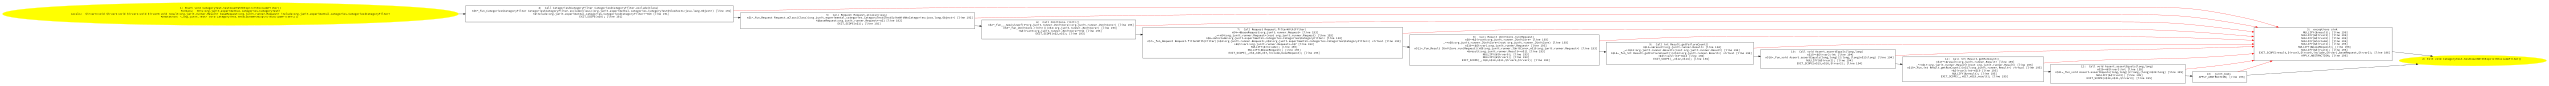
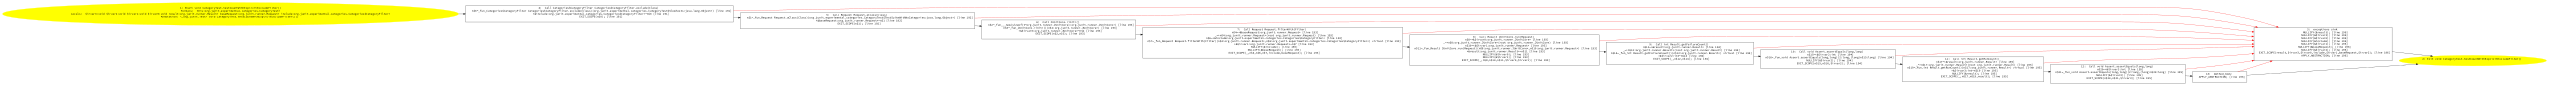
  digraph {
    rankdir=LR
    fontname="Source Code Pro"
    node [fontname="Source Code Pro" shape=box]
    edge [fontname="Source Code Pro"]
    n1 [color=yellow label="1: Start void CategoryTest.testCountWithExplicitExcludeFilter()\nFormals:  this:org.junit.experimental.categories.CategoryTest*\nLocals:  $irvar3:void $irvar2:void $irvar1:void $irvar0:void result:org.junit.runner.Result* baseRequest:org.junit.runner.Request* include:org.junit.experimental.categories.Categories$CategoryFilter*\nAnnotation: <_org.junit.Test> void CategoryTest.testCountWithExplicitExcludeFilter()() \n  " style=filled shape=""]
    n2 [label="4:  Call Categories$CategoryFilter Categories$CategoryFilter.exclude(Class) \n   n$0=_fun_Categories$CategoryFilter Categories$CategoryFilter.exclude(Class)(org.junit.experimental.categories.CategoryTest$SlowTests:java.lang.Object*) [line 191]\n  *&include:org.junit.experimental.categories.Categories$CategoryFilter*=n$0 [line 191]\n  EXIT_SCOPE(n$0); [line 191]\n "]
    n3 [label="3:  exceptions sink \n   NULLIFY(&result); [line 196]\n  NULLIFY(&$irvar3); [line 196]\n  NULLIFY(&$irvar0); [line 196]\n  NULLIFY(&include); [line 196]\n  NULLIFY(&$irvar1); [line 196]\n  NULLIFY(&baseRequest); [line 196]\n  NULLIFY(&$irvar2); [line 196]\n  EXIT_SCOPE(result,$irvar3,$irvar0,include,$irvar1,baseRequest,$irvar2); [line 196]\n  APPLY_ABSTRACTION; [line 196]\n "]
    n4 [label="5:  Call Request Request.aClass(Class) \n   n$1=_fun_Request Request.aClass(Class)(org.junit.experimental.categories.CategoryTest$TestSuiteWithNoCategories:java.lang.Object*) [line 192]\n  *&baseRequest:org.junit.runner.Request*=n$1 [line 192]\n  EXIT_SCOPE(n$1); [line 192]\n "]
    n5 [color=yellow label="2: Exit void CategoryTest.testCountWithExplicitExcludeFilter() \n  " style=filled shape=""]
    n6 [label="6:  Call JUnitCore.<init>() \n   n$2=_fun___new(sizeof(t=org.junit.runner.JUnitCore):org.junit.runner.JUnitCore*) [line 193]\n  n$3=_fun_JUnitCore.<init>()(n$2:org.junit.runner.JUnitCore*) [line 193]\n  *&$irvar0:org.junit.runner.JUnitCore*=n$2 [line 193]\n  EXIT_SCOPE(n$2,n$3); [line 193]\n "]
    n7 [label="7:  Call Request Request.filterWith(Filter) \n   n$4=*&baseRequest:org.junit.runner.Request* [line 193]\n  _=*n$4:org.junit.runner.Request*(root org.junit.runner.Request) [line 193]\n  n$6=*&include:org.junit.experimental.categories.Categories$CategoryFilter* [line 193]\n  n$7=_fun_Request Request.filterWith(Filter)(n$4:org.junit.runner.Request*,n$6:org.junit.experimental.categories.Categories$CategoryFilter*) virtual [line 193]\n  *&$irvar1:org.junit.runner.Request*=n$7 [line 193]\n  NULLIFY(&include); [line 193]\n  NULLIFY(&baseRequest); [line 193]\n  EXIT_SCOPE(_,n$4,n$6,n$7,include,baseRequest); [line 193]\n "]
    n8 [label="8:  Call Result JUnitCore.run(Request) \n   n$8=*&$irvar0:org.junit.runner.JUnitCore* [line 193]\n  _=*n$8:org.junit.runner.JUnitCore*(root org.junit.runner.JUnitCore) [line 193]\n  n$10=*&$irvar1:org.junit.runner.Request* [line 193]\n  n$11=_fun_Result JUnitCore.run(Request)(n$8:org.junit.runner.JUnitCore*,n$10:org.junit.runner.Request*) [line 193]\n  *&result:org.junit.runner.Result*=n$11 [line 193]\n  NULLIFY(&$irvar0); [line 193]\n  NULLIFY(&$irvar1); [line 193]\n  EXIT_SCOPE(_,n$8,n$10,n$11,$irvar0,$irvar1); [line 193]\n "]
    n9 [label="9:  Call int Result.getFailureCount() \n   n$12=*&result:org.junit.runner.Result* [line 194]\n  _=*n$12:org.junit.runner.Result*(root org.junit.runner.Result) [line 194]\n  n$14=_fun_int Result.getFailureCount()(n$12:org.junit.runner.Result*) virtual [line 194]\n  *&$irvar2:int=n$14 [line 194]\n  EXIT_SCOPE(_,n$12,n$14); [line 194]\n "]
    n10 [label="10:  Call void Assert.assertEquals(long,long) \n   n$15=*&$irvar2:int [line 194]\n  n$16=_fun_void Assert.assertEquals(long,long)(2:long,(long)n$15:long) [line 194]\n  NULLIFY(&$irvar2); [line 194]\n  EXIT_SCOPE(n$15,n$16,$irvar2); [line 194]\n "]
    n11 [label="11:  Call int Result.getRunCount() \n   n$17=*&result:org.junit.runner.Result* [line 195]\n  _=*n$17:org.junit.runner.Result*(root org.junit.runner.Result) [line 195]\n  n$19=_fun_int Result.getRunCount()(n$17:org.junit.runner.Result*) virtual [line 195]\n  *&$irvar3:int=n$19 [line 195]\n  NULLIFY(&result); [line 195]\n  EXIT_SCOPE(_,n$17,n$19,result); [line 195]\n "]
    n12 [label="12:  Call void Assert.assertEquals(long,long) \n   n$20=*&$irvar3:int [line 195]\n  n$21=_fun_void Assert.assertEquals(long,long)(2:long,(long)n$20:long) [line 195]\n  NULLIFY(&$irvar3); [line 195]\n  EXIT_SCOPE(n$20,n$21,$irvar3); [line 195]\n "]
-   n13 [label="13:  junit_body \n   APPLY_ABSTRACTION; [line 196]\n "]
+   n13 [label="13:  method_body \n   APPLY_ABSTRACTION; [line 196]\n "]
    n1 -> n2
    n2 -> n3 [color=red]
    n2 -> n4
    n3 -> n5
    n4 -> n3 [color=red]
    n4 -> n6
    n6 -> n3 [color=red]
    n6 -> n7
    n7 -> n3 [color=red]
    n7 -> n8
    n8 -> n3 [color=red]
    n8 -> n9
    n9 -> n3 [color=red]
    n9 -> n10
    n10 -> n3 [color=red]
    n10 -> n11
    n11 -> n3 [color=red]
    n11 -> n12
    n12 -> n3 [color=red]
    n12 -> n13
    n13 -> n3 [color=red]
    n13 -> n5
  }
